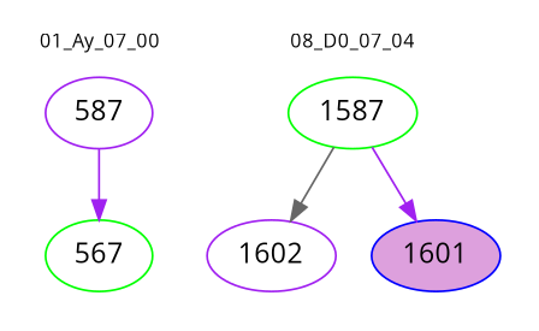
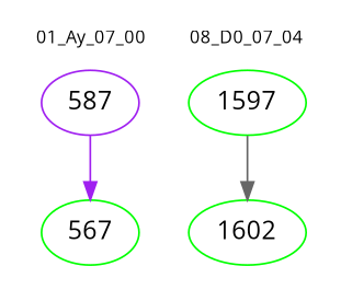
  digraph {
    fontname="Open Sans"
    node [color=purple fillcolor=white fontname="Open Sans" style=filled]
    edge [color=purple fontname="Open Sans"]
    n1 [label=587]
    n2 [color=green label=567]
-   n3 [label=1602]
-   n4 [color=green label=1587]
-   n5 [color=blue fillcolor=plum label=1601]
+   n3 [color=green label=1602]
+   n4 [color=green label=1597]
    subgraph cluster_1 {
      color=white
      fontsize=10
      label="01_Ay_07_00"
      n1
      n2
    }
    subgraph cluster_2 {
      color=white
      fontsize=10
      label="08_D0_07_04"
      n3
      n4
-     n5
    }
    n1 -> n2
    n4 -> n3 [color=gray40]
-   n4 -> n5
  }
